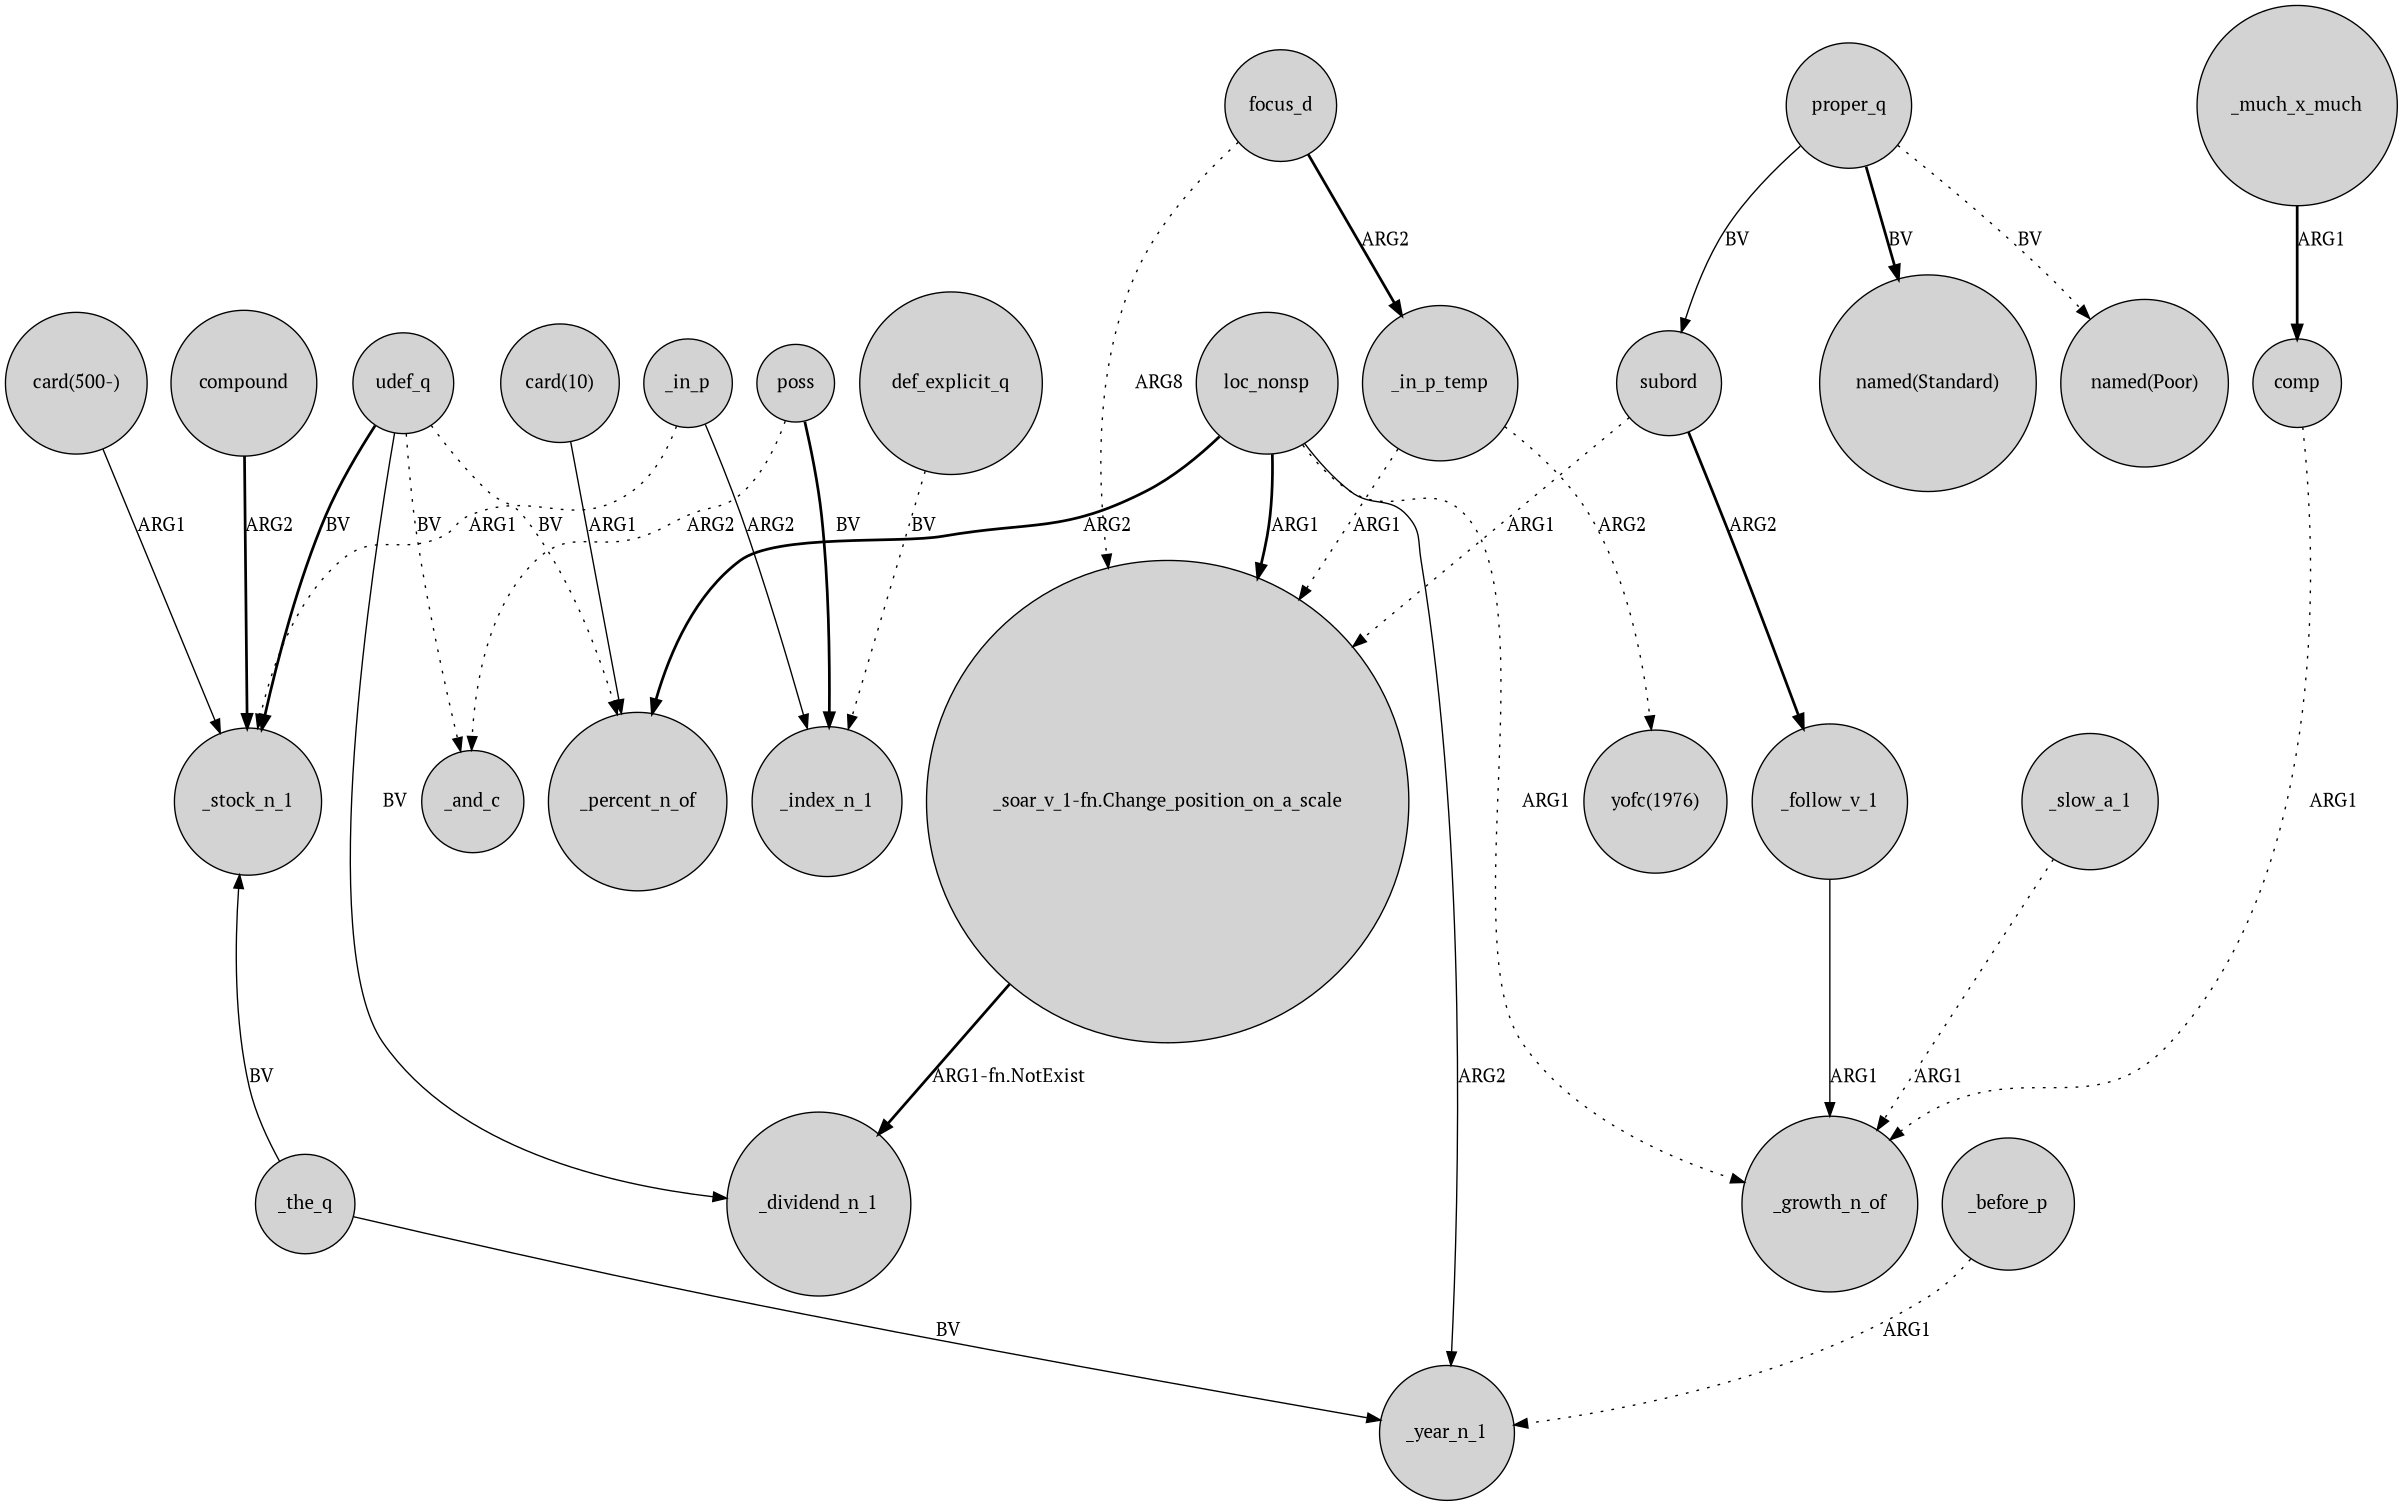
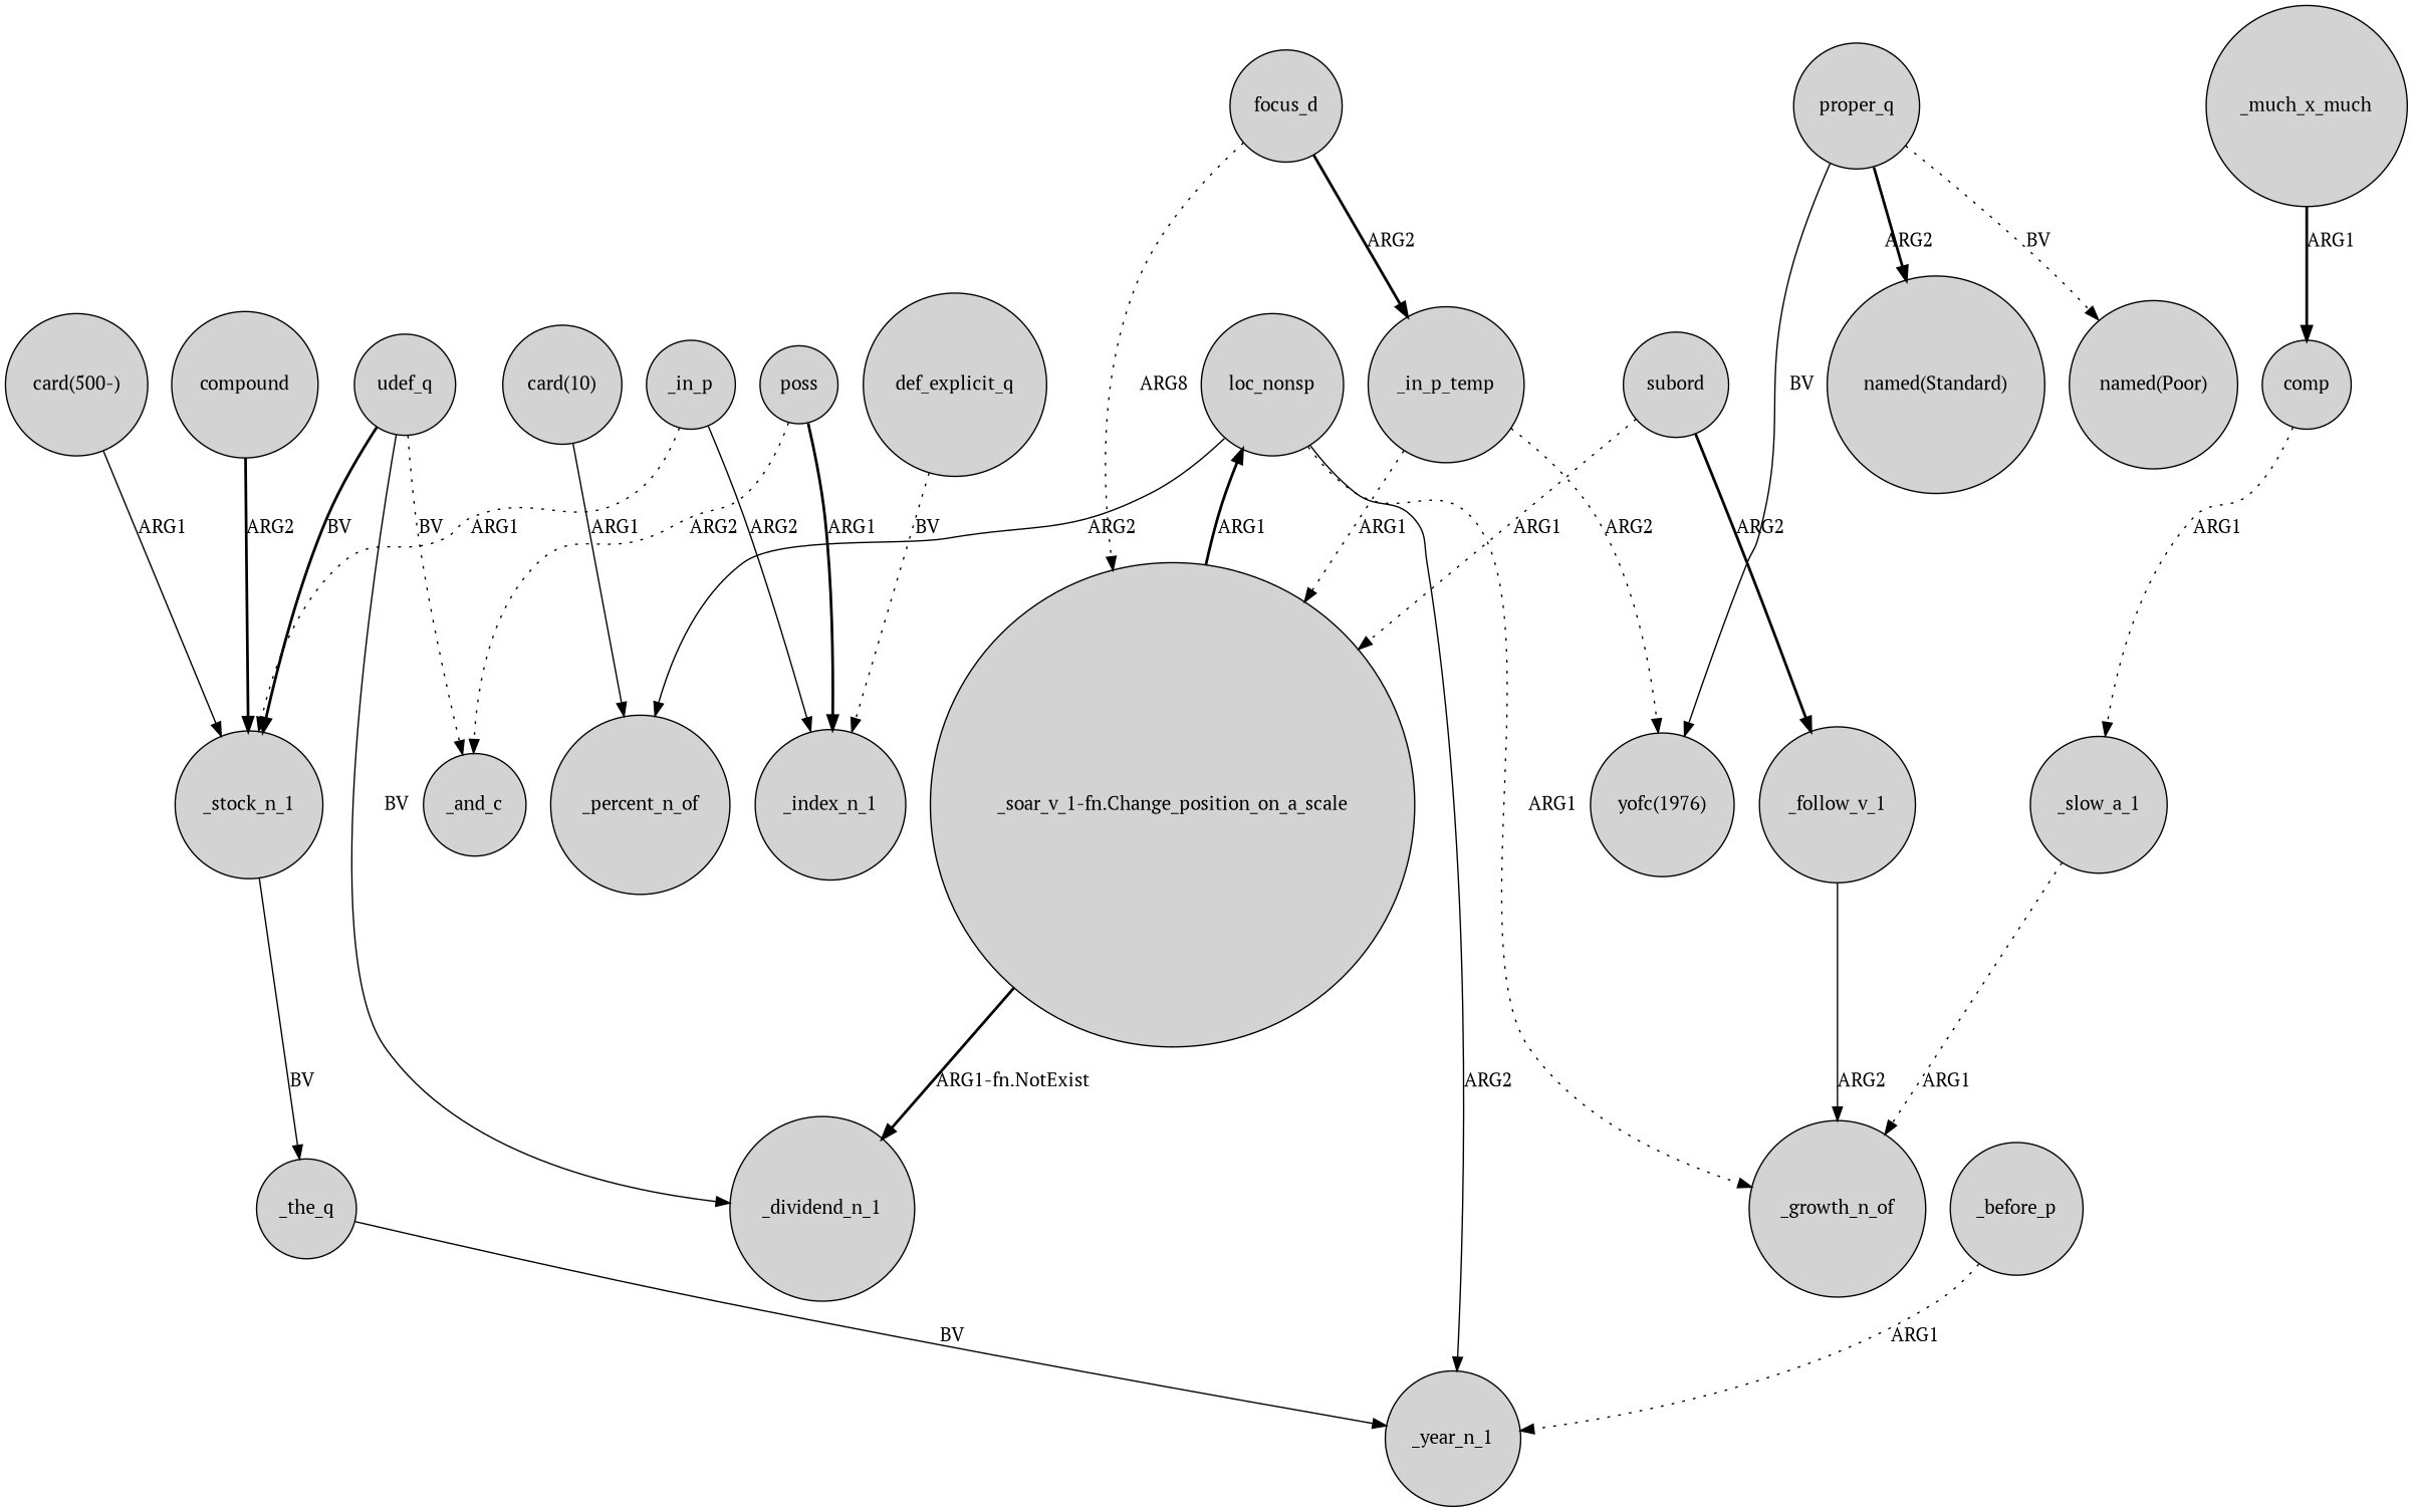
  digraph {
    fontname="PT Serif"
    node [fontname="PT Serif" shape=circle style=filled]
    edge [fontname="PT Serif" style=dotted]
    loc_nonsp
    "_soar_v_1-fn.Change_position_on_a_scale"
    _year_n_1
    _percent_n_of
    _growth_n_of
    _dividend_n_1
    focus_d
    _in_p_temp
    "yofc(1976)"
    poss
    _and_c
    _index_n_1
    _before_p
    _the_q
    _stock_n_1
    def_explicit_q
    proper_q
    "named(Standard)"
    "named(Poor)"
    subord
    _follow_v_1
    "card(500-)"
    compound
    "card(10)"
    udef_q
    _in_p
    comp
    _slow_a_1
    n29 [label=_much_x_much]
-   loc_nonsp -> "_soar_v_1-fn.Change_position_on_a_scale" [label=ARG1 style=bold]
+   "_soar_v_1-fn.Change_position_on_a_scale" -> loc_nonsp [label=ARG1 style=bold]
    loc_nonsp -> _year_n_1 [label=ARG2 style=solid]
-   loc_nonsp -> _percent_n_of [label=ARG2 style=bold]
+   loc_nonsp -> _percent_n_of [label=ARG2 style=solid]
    loc_nonsp -> _growth_n_of [label=ARG1]
    "_soar_v_1-fn.Change_position_on_a_scale" -> _dividend_n_1 [label="ARG1-fn.NotExist" style=bold]
    focus_d -> "_soar_v_1-fn.Change_position_on_a_scale" [label=ARG8]
    focus_d -> _in_p_temp [label=ARG2 style=bold]
    _in_p_temp -> "_soar_v_1-fn.Change_position_on_a_scale" [label=ARG1]
    _in_p_temp -> "yofc(1976)" [label=ARG2]
    poss -> _and_c [label=ARG2]
-   poss -> _index_n_1 [label=BV style=bold]
+   poss -> _index_n_1 [label=ARG1 style=bold]
    _before_p -> _year_n_1 [label=ARG1]
    _the_q -> _year_n_1 [label=BV style=solid]
-   _the_q -> _stock_n_1 [label=BV style=solid]
+   _stock_n_1 -> _the_q [label=BV style=solid]
    def_explicit_q -> _index_n_1 [label=BV]
-   proper_q -> subord [label=BV style=solid]
-   proper_q -> "named(Standard)" [label=BV style=bold]
+   proper_q -> "yofc(1976)" [label=BV style=solid]
+   proper_q -> "named(Standard)" [label=ARG2 style=bold]
    proper_q -> "named(Poor)" [label=BV]
    subord -> "_soar_v_1-fn.Change_position_on_a_scale" [label=ARG1]
    subord -> _follow_v_1 [label=ARG2 style=bold]
-   _follow_v_1 -> _growth_n_of [label=ARG1 style=solid]
+   _follow_v_1 -> _growth_n_of [label=ARG2 style=solid]
    "card(500-)" -> _stock_n_1 [label=ARG1 style=solid]
    compound -> _stock_n_1 [label=ARG2 style=bold]
    "card(10)" -> _percent_n_of [label=ARG1 style=solid]
-   udef_q -> _percent_n_of [label=BV]
    udef_q -> _dividend_n_1 [label=BV style=solid]
    udef_q -> _and_c [label=BV]
    udef_q -> _stock_n_1 [label=BV style=bold]
    _in_p -> _index_n_1 [label=ARG2 style=solid]
    _in_p -> _stock_n_1 [label=ARG1]
-   comp -> _growth_n_of [label=ARG1]
+   comp -> _slow_a_1 [label=ARG1]
    _slow_a_1 -> _growth_n_of [label=ARG1]
    n29 -> comp [label=ARG1 style=bold]
  }
